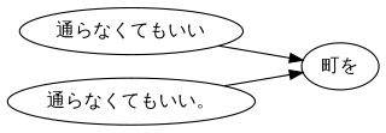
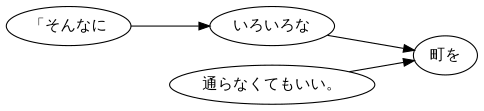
  digraph {
    rankdir=LR
-   n2 [label="通らなくてもいい"]
+   n1 [label="「そんなに"]
+   n2 [label="いろいろな"]
    n3 [label="町を"]
    n4 [label="通らなくてもいい。"]
+   n1 -> n2
    n2 -> n3
    n4 -> n3
  }
